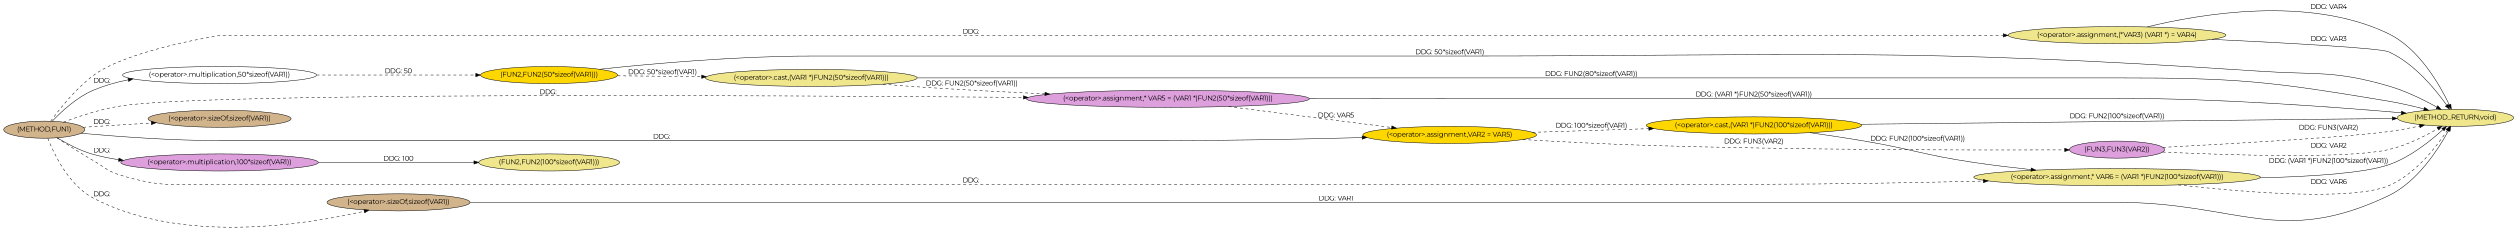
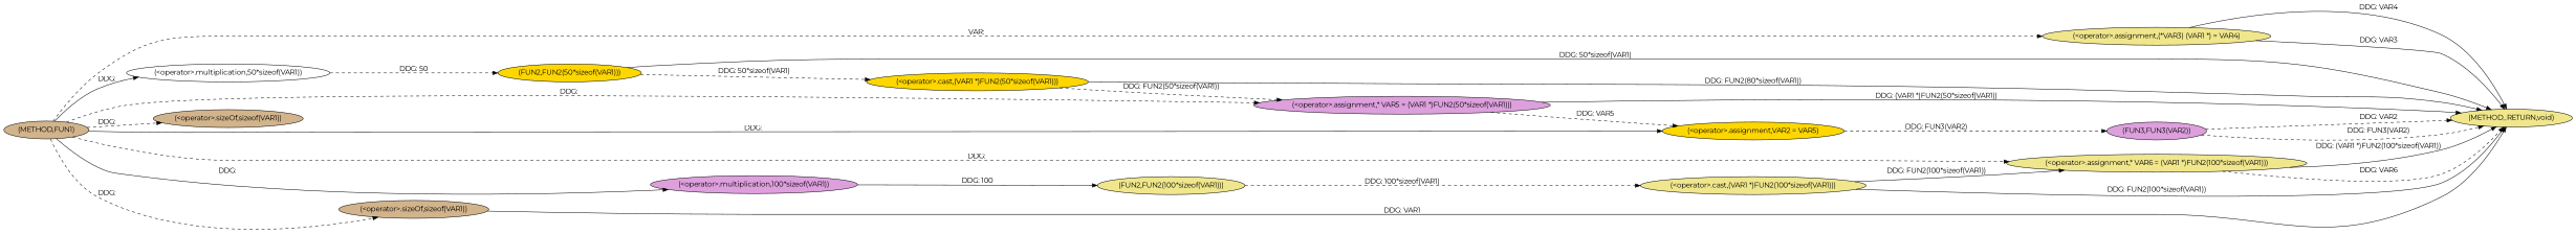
  digraph {
    fontname=Montserrat
    rankdir=LR
    node [fillcolor=khaki fontname=Montserrat style=filled]
    edge [fontname=Montserrat style=dashed]
    n1 [fillcolor=tan label="(METHOD,FUN1)"]
    n2 [label="(<operator>.assignment,(*VAR3) (VAR1 *) = VAR4)"]
    n3 [fillcolor=plum label="(<operator>.assignment,* VAR5 = (VAR1 *)FUN2(50*sizeof(VAR1)))"]
    n4 [fillcolor=white label="(<operator>.multiplication,50*sizeof(VAR1))"]
    n5 [fillcolor=tan label="(<operator>.sizeOf,sizeof(VAR1))"]
    n6 [label="(<operator>.assignment,* VAR6 = (VAR1 *)FUN2(100*sizeof(VAR1)))"]
    n7 [fillcolor=plum label="(<operator>.multiplication,100*sizeof(VAR1))"]
    n8 [fillcolor=tan label="(<operator>.sizeOf,sizeof(VAR1))"]
    n9 [fillcolor=gold label="(<operator>.assignment,VAR2 = VAR5)"]
    n10 [label="(METHOD_RETURN,void)"]
    n11 [fillcolor=gold label="(FUN2,FUN2(50*sizeof(VAR1)))"]
    n12 [label="(FUN2,FUN2(100*sizeof(VAR1)))"]
    n13 [fillcolor=plum label="(FUN3,FUN3(VAR2))"]
-   n14 [label="(<operator>.cast,(VAR1 *)FUN2(50*sizeof(VAR1)))"]
-   n15 [fillcolor=gold label="(<operator>.cast,(VAR1 *)FUN2(100*sizeof(VAR1)))"]
-   n1 -> n2 [label="DDG: "]
+   n14 [fillcolor=gold label="(<operator>.cast,(VAR1 *)FUN2(50*sizeof(VAR1)))"]
+   n15 [label="(<operator>.cast,(VAR1 *)FUN2(100*sizeof(VAR1)))"]
+   n1 -> n2 [label="VAR: "]
    n1 -> n3 [label="DDG: "]
    n1 -> n4 [label="DDG: " style=solid]
    n1 -> n5 [label="DDG: "]
    n1 -> n6 [label="DDG: "]
    n1 -> n7 [label="DDG: " style=solid]
    n1 -> n8 [label="DDG: "]
    n1 -> n9 [label="DDG: " style=solid]
    n2 -> n10 [label="DDG: VAR3" style=solid]
    n2 -> n10 [label="DDG: VAR4" style=solid]
    n3 -> n9 [label="DDG: VAR5"]
    n3 -> n10 [label="DDG: (VAR1 *)FUN2(50*sizeof(VAR1))" style=solid]
    n4 -> n11 [label="DDG: 50"]
    n6 -> n10 [label="DDG: VAR6"]
    n6 -> n10 [label="DDG: (VAR1 *)FUN2(100*sizeof(VAR1))" style=solid]
    n7 -> n12 [label="DDG: 100" style=solid]
    n8 -> n10 [label="DDG: VAR1" style=solid]
    n9 -> n13 [label="DDG: FUN3(VAR2)"]
    n11 -> n10 [label="DDG: 50*sizeof(VAR1)" style=solid]
    n11 -> n14 [label="DDG: 50*sizeof(VAR1)"]
-   n9 -> n15 [label="DDG: 100*sizeof(VAR1)"]
+   n12 -> n15 [label="DDG: 100*sizeof(VAR1)"]
    n13 -> n10 [label="DDG: VAR2"]
    n13 -> n10 [label="DDG: FUN3(VAR2)"]
    n14 -> n3 [label="DDG: FUN2(50*sizeof(VAR1))"]
    n14 -> n10 [label="DDG: FUN2(80*sizeof(VAR1))" style=solid]
    n15 -> n6 [label="DDG: FUN2(100*sizeof(VAR1))" style=solid]
    n15 -> n10 [label="DDG: FUN2(100*sizeof(VAR1))" style=solid]
  }
